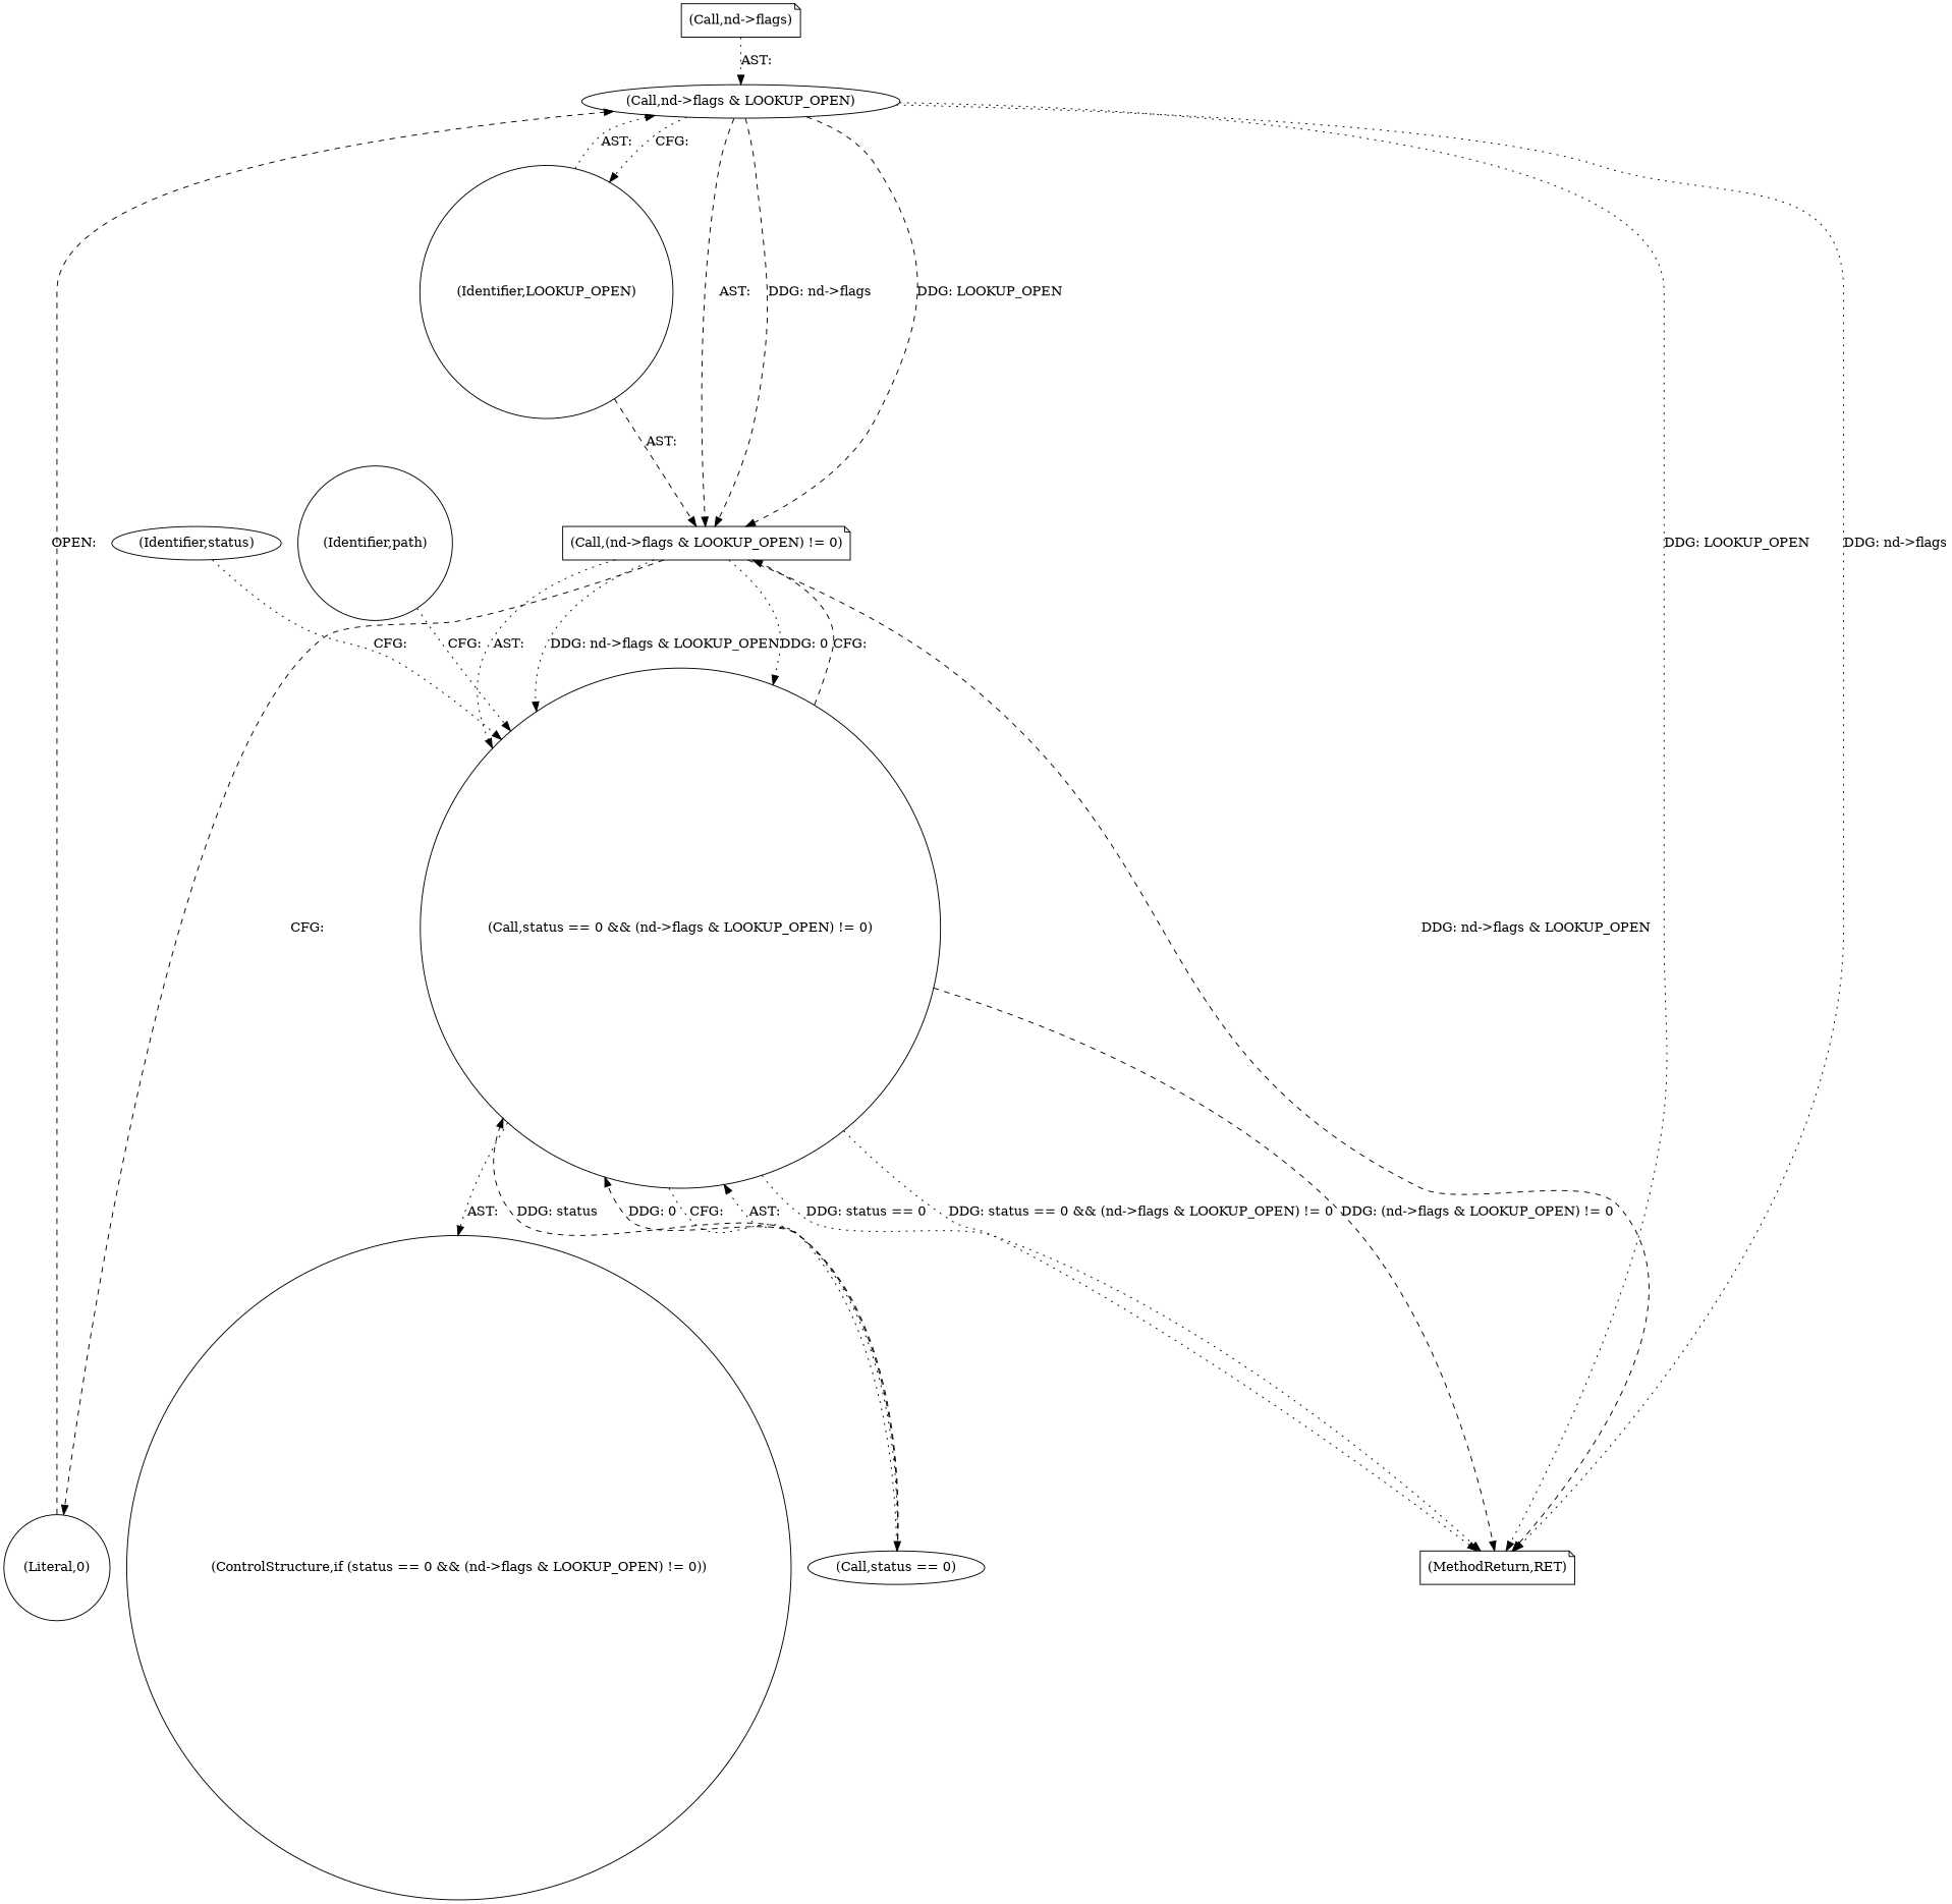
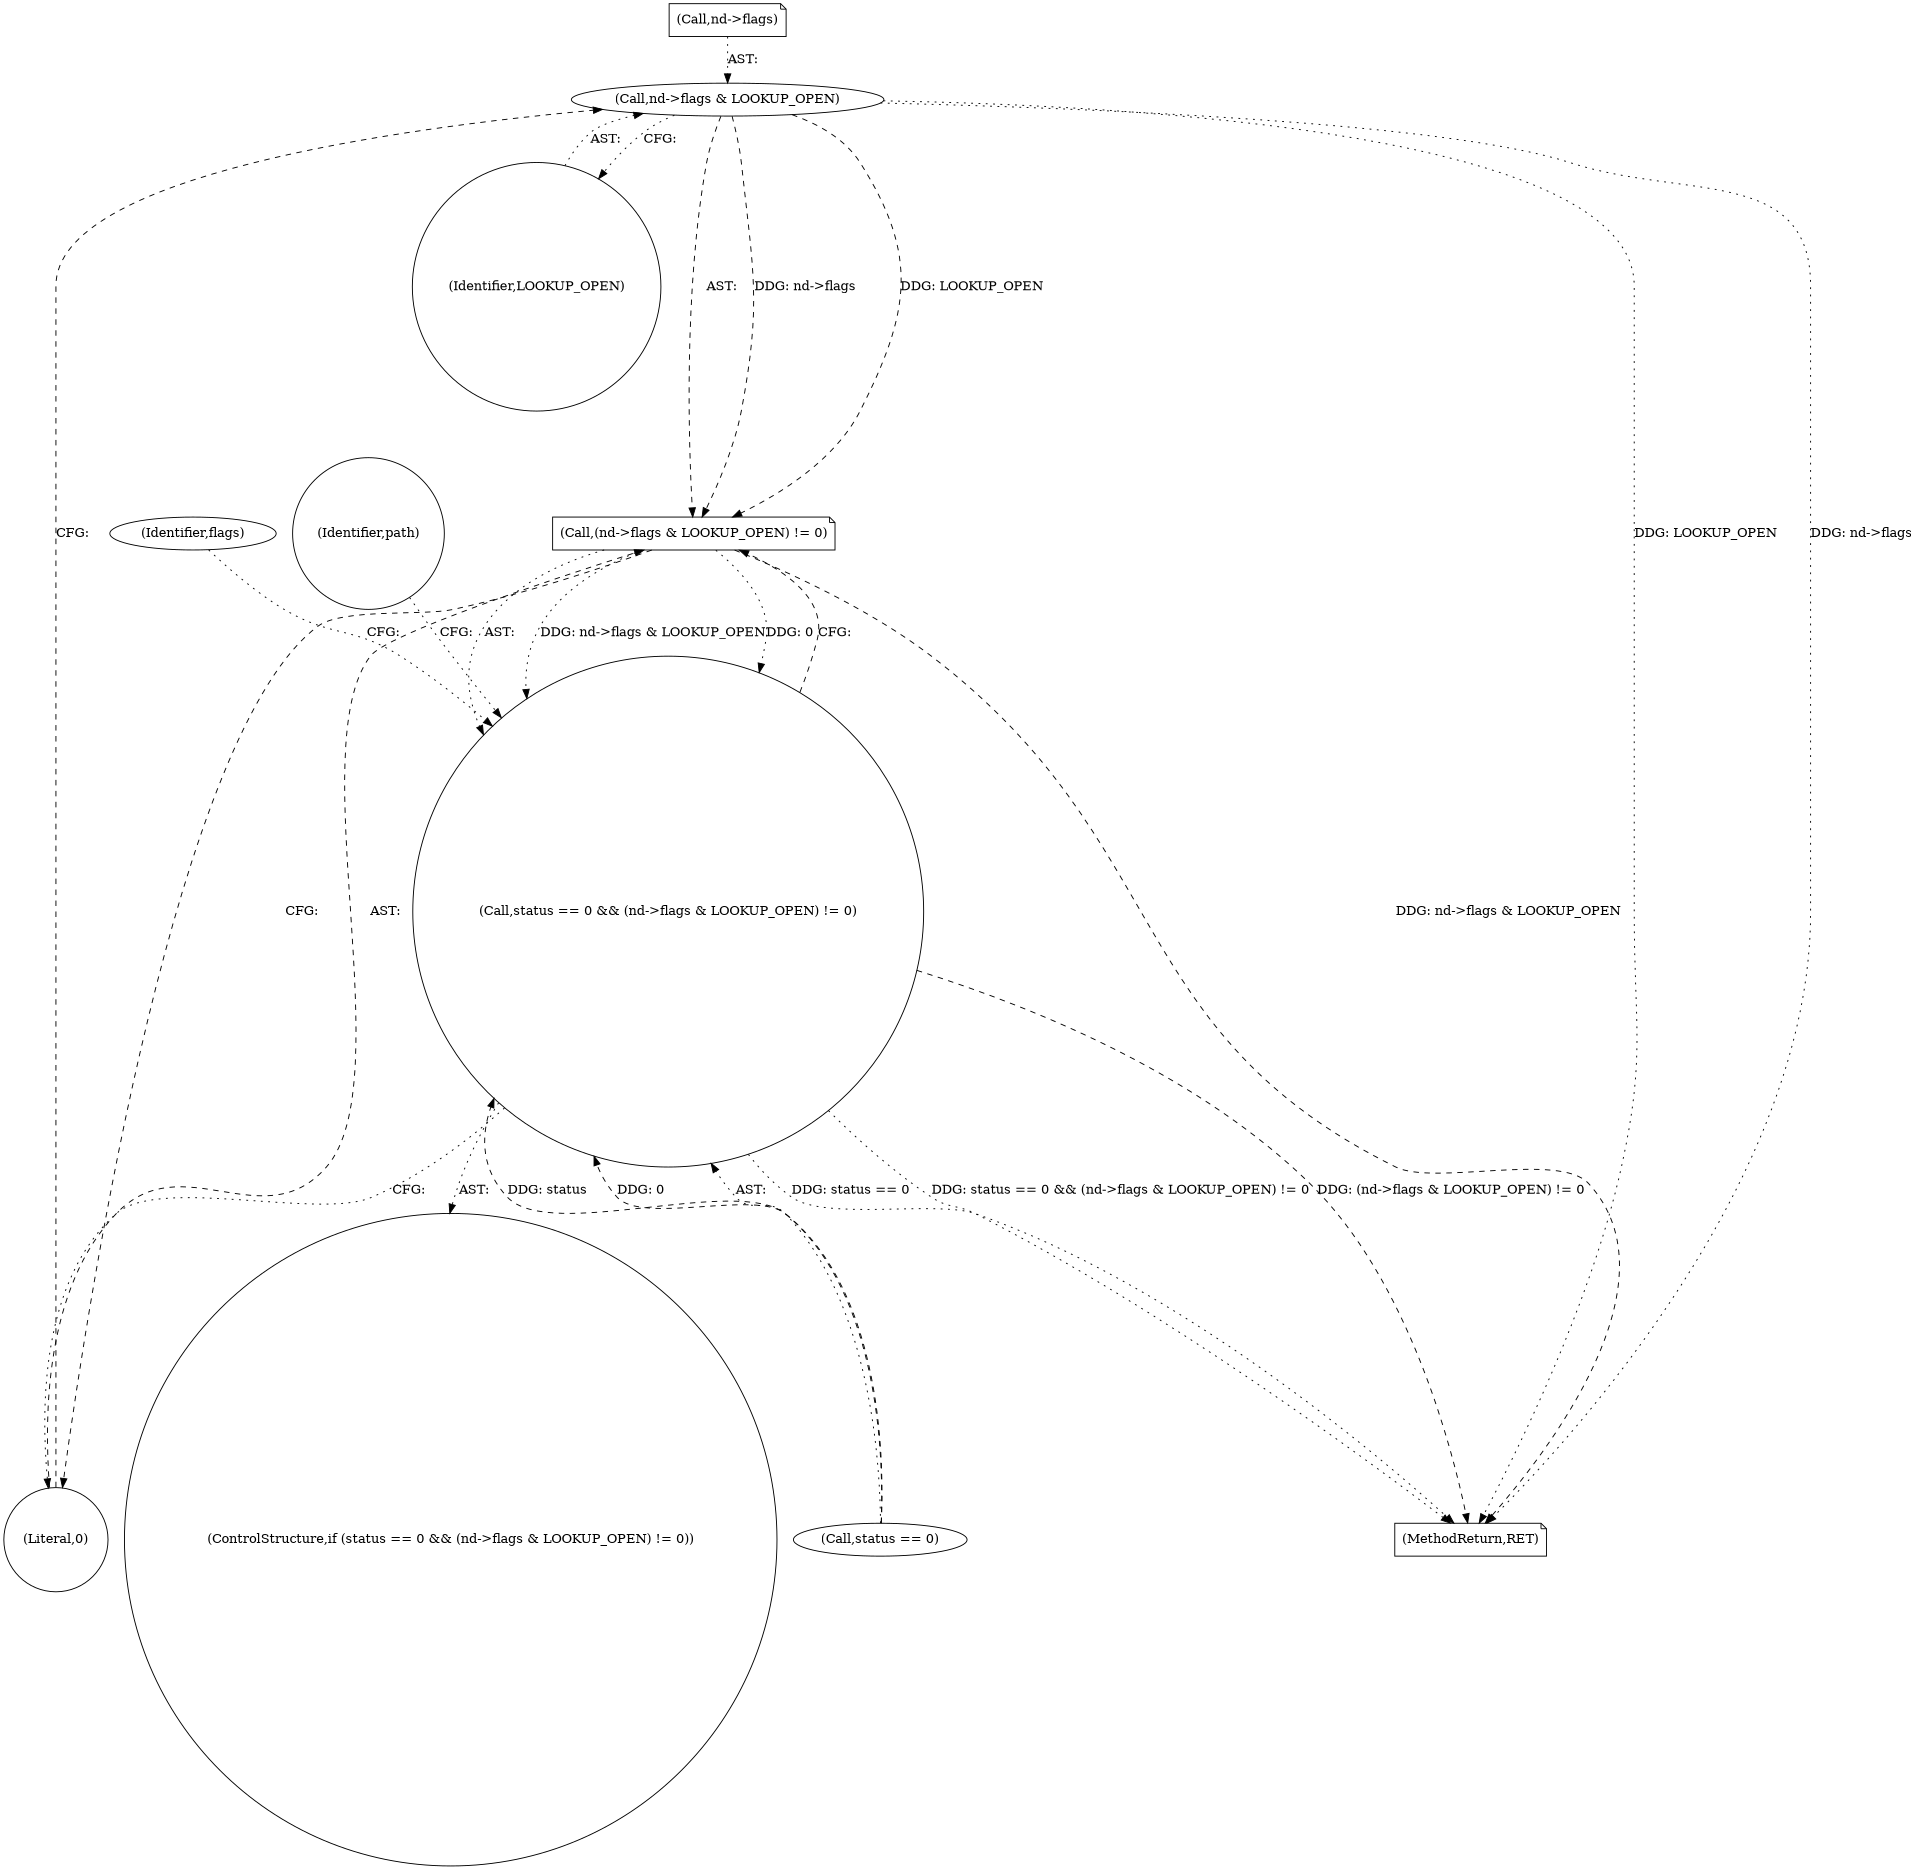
  digraph {
    node [shape=circle]
    edge [style=dotted]
    n1 [label="(Call,nd->flags & LOOKUP_OPEN)" shape=ellipse]
    n2 [label="(Call,(nd->flags & LOOKUP_OPEN) != 0)" shape=note]
    n3 [label="(Identifier,LOOKUP_OPEN)"]
    n4 [label="(MethodReturn,RET)" shape=note]
    n5 [label="(Call,status == 0 && (nd->flags & LOOKUP_OPEN) != 0)"]
    n6 [label="(Literal,0)"]
    n7 [label="(Call,status == 0)" shape=ellipse]
    n8 [label="(ControlStructure,if (status == 0 && (nd->flags & LOOKUP_OPEN) != 0))"]
    n9 [label="(Call,nd->flags)" shape=note]
-   n10 [label="(Identifier,status)" shape=ellipse]
+   n10 [label="(Identifier,flags)" shape=ellipse]
    n11 [label="(Identifier,path)"]
    n1 -> n2 [label="AST: " style=dashed]
    n1 -> n2 [label="DDG: nd->flags" style=dashed]
    n1 -> n2 [label="DDG: LOOKUP_OPEN" style=dashed]
    n1 -> n3 [label="CFG: "]
    n1 -> n4 [label="DDG: LOOKUP_OPEN"]
    n1 -> n4 [label="DDG: nd->flags"]
    n2 -> n4 [label="DDG: nd->flags & LOOKUP_OPEN" style=dashed]
    n2 -> n5 [label="AST: "]
    n2 -> n5 [label="DDG: nd->flags & LOOKUP_OPEN"]
    n2 -> n5 [label="DDG: 0"]
    n2 -> n6 [label="CFG: " style=dashed]
    n3 -> n1 [label="AST: "]
    n5 -> n2 [label="CFG: " style=dashed]
    n5 -> n4 [label="DDG: status == 0"]
    n5 -> n4 [label="DDG: status == 0 && (nd->flags & LOOKUP_OPEN) != 0"]
    n5 -> n4 [label="DDG: (nd->flags & LOOKUP_OPEN) != 0" style=dashed]
-   n5 -> n7 [label="CFG: "]
+   n5 -> n6 [label="CFG: "]
    n5 -> n8 [label="AST: "]
-   n6 -> n1 [label="OPEN: " style=dashed]
-   n3 -> n2 [label="AST: " style=dashed]
+   n6 -> n1 [label="CFG: " style=dashed]
+   n6 -> n2 [label="AST: " style=dashed]
    n7 -> n5 [label="AST: "]
    n7 -> n5 [label="DDG: status" style=dashed]
    n7 -> n5 [label="DDG: 0" style=dashed]
    n9 -> n1 [label="AST: "]
    n10 -> n5 [label="CFG: "]
    n11 -> n5 [label="CFG: "]
  }
